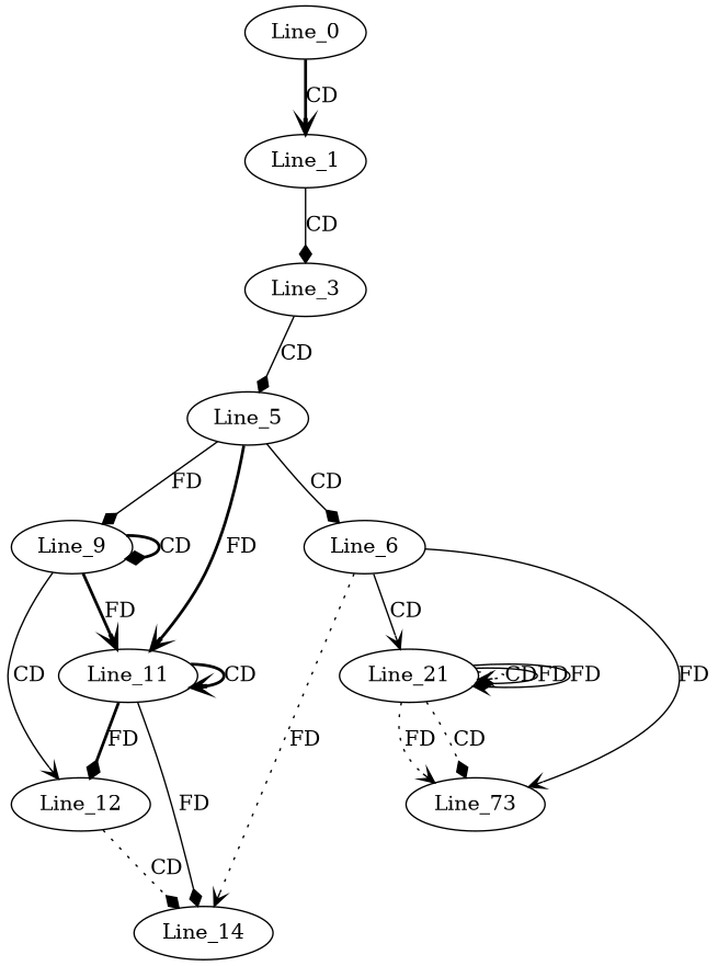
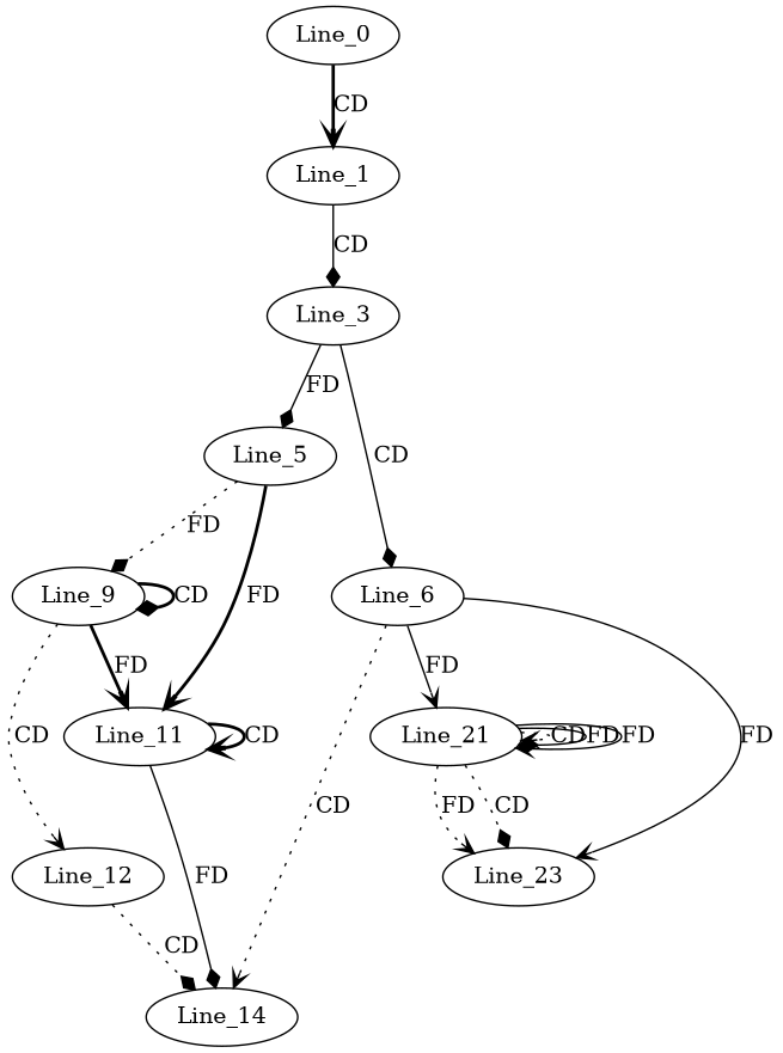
  digraph {
    edge [arrowhead=vee style=solid]
    Line_0
    Line_1
    Line_3
    Line_5
    Line_6
    Line_9
    Line_11
    Line_14
    Line_21
-   Line_23 [label=Line_73]
+   Line_23
    Line_12
    Line_0 -> Line_1 [label=CD style=bold]
    Line_1 -> Line_3 [arrowhead=diamond label=CD]
-   Line_3 -> Line_5 [arrowhead=diamond label=CD]
-   Line_5 -> Line_6 [arrowhead=diamond label=CD]
-   Line_5 -> Line_9 [arrowhead=diamond label=FD]
+   Line_3 -> Line_5 [arrowhead=diamond label=FD]
+   Line_3 -> Line_6 [arrowhead=diamond label=CD]
+   Line_5 -> Line_9 [arrowhead=diamond label=FD style=dotted]
    Line_5 -> Line_11 [label=FD style=bold]
-   Line_6 -> Line_14 [label=FD style=dotted]
-   Line_6 -> Line_21 [label=CD]
+   Line_6 -> Line_14 [label=CD style=dotted]
+   Line_6 -> Line_21 [label=FD]
    Line_6 -> Line_23 [label=FD]
    Line_9 -> Line_9 [arrowhead=diamond label=CD style=bold]
    Line_9 -> Line_11 [label=FD style=bold]
-   Line_9 -> Line_12 [label=CD]
+   Line_9 -> Line_12 [label=CD style=dotted]
    Line_11 -> Line_11 [label=CD style=bold]
    Line_11 -> Line_14 [arrowhead=diamond label=FD]
-   Line_11 -> Line_12 [arrowhead=diamond label=FD style=bold]
    Line_21 -> Line_21 [label=CD style=dotted]
    Line_21 -> Line_21 [arrowhead=diamond label=FD]
    Line_21 -> Line_21 [label=FD]
    Line_21 -> Line_23 [arrowhead=diamond label=CD style=dotted]
    Line_21 -> Line_23 [label=FD style=dotted]
    Line_12 -> Line_14 [arrowhead=diamond label=CD style=dotted]
  }
